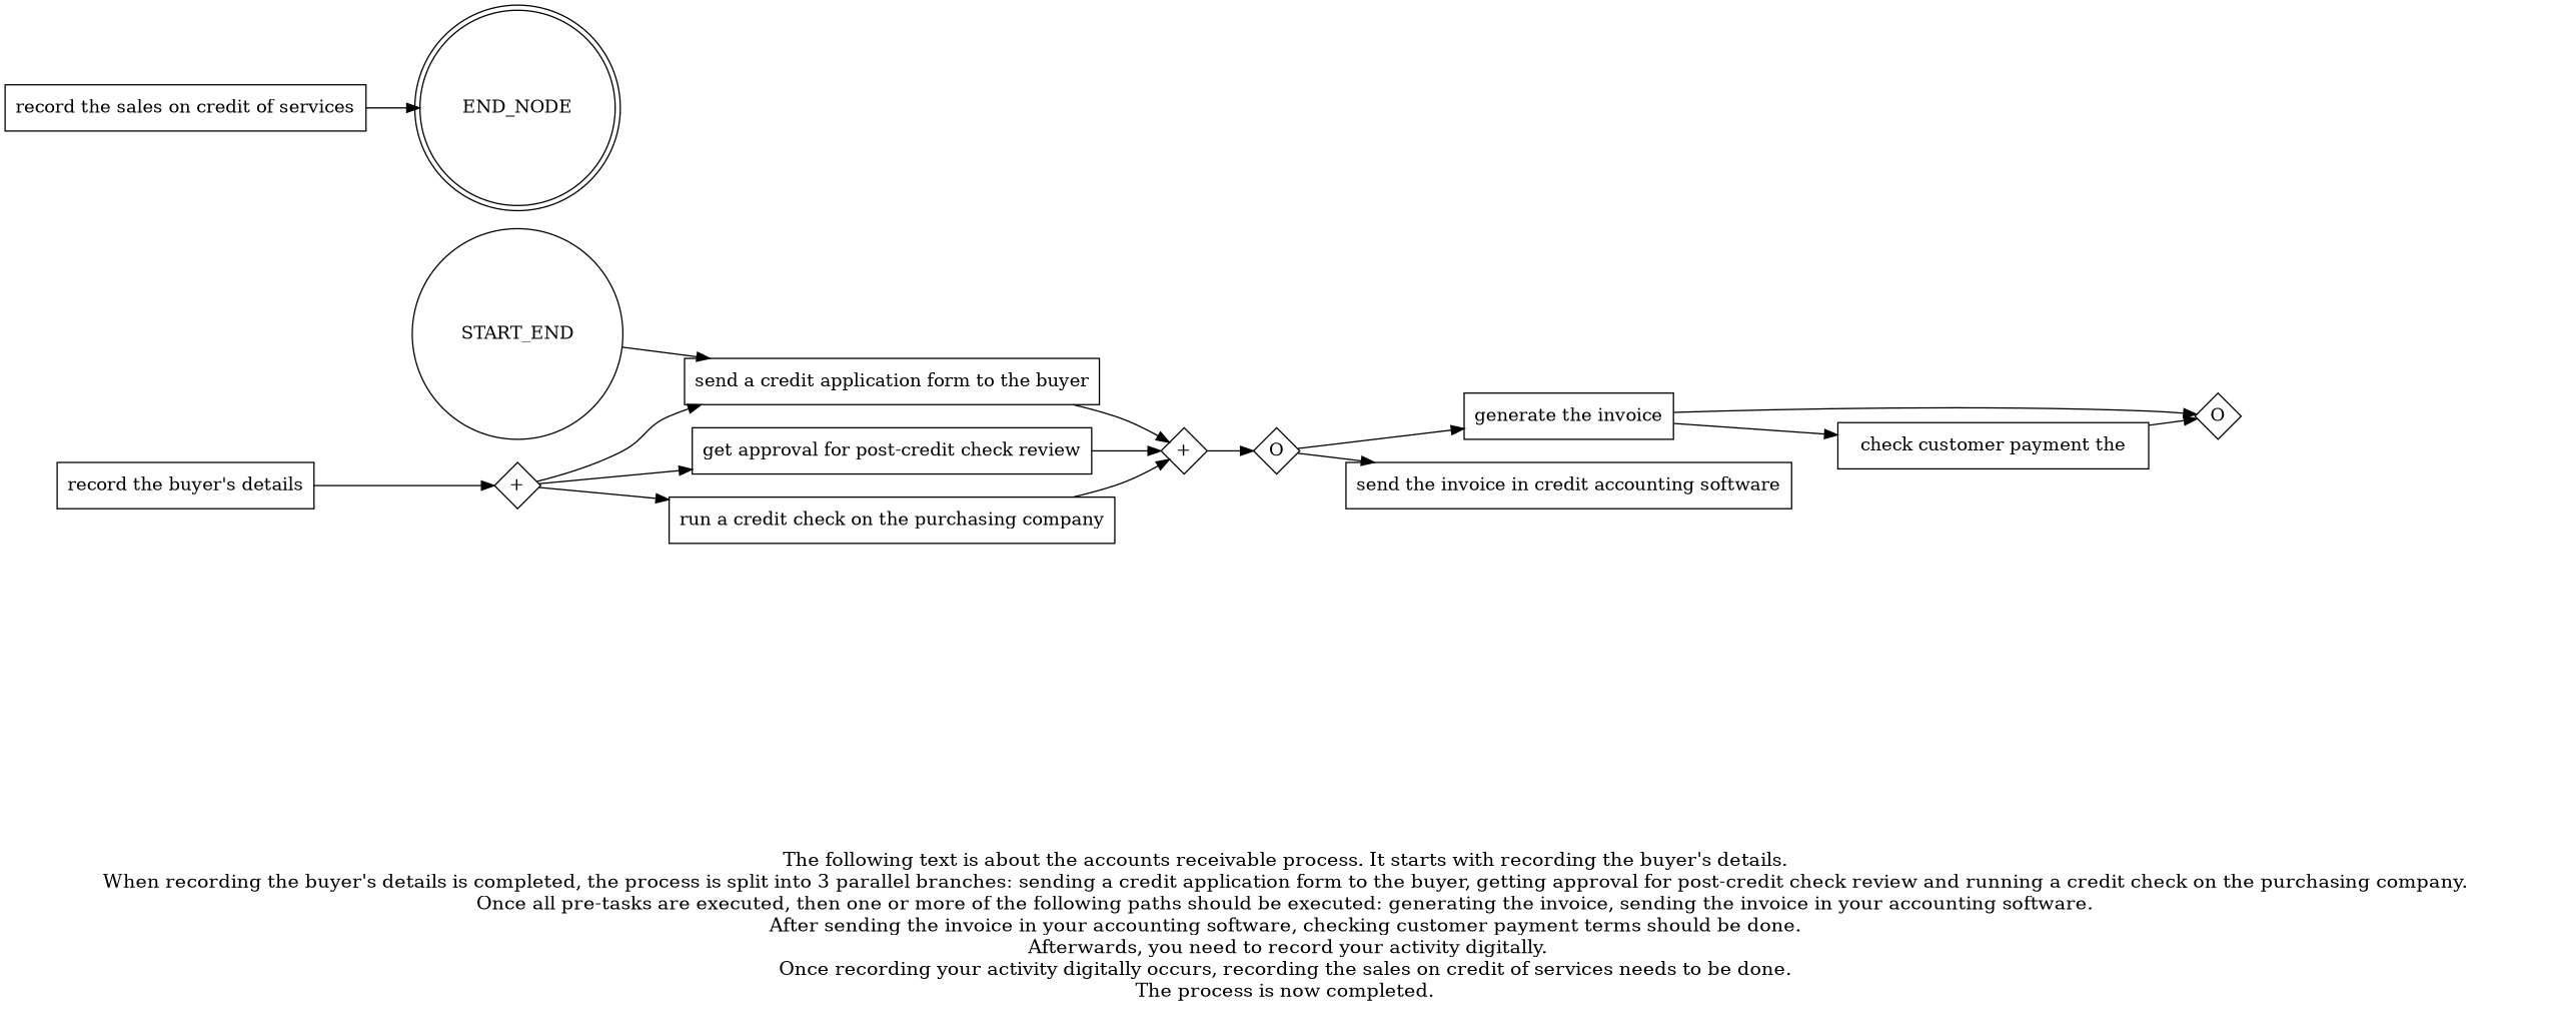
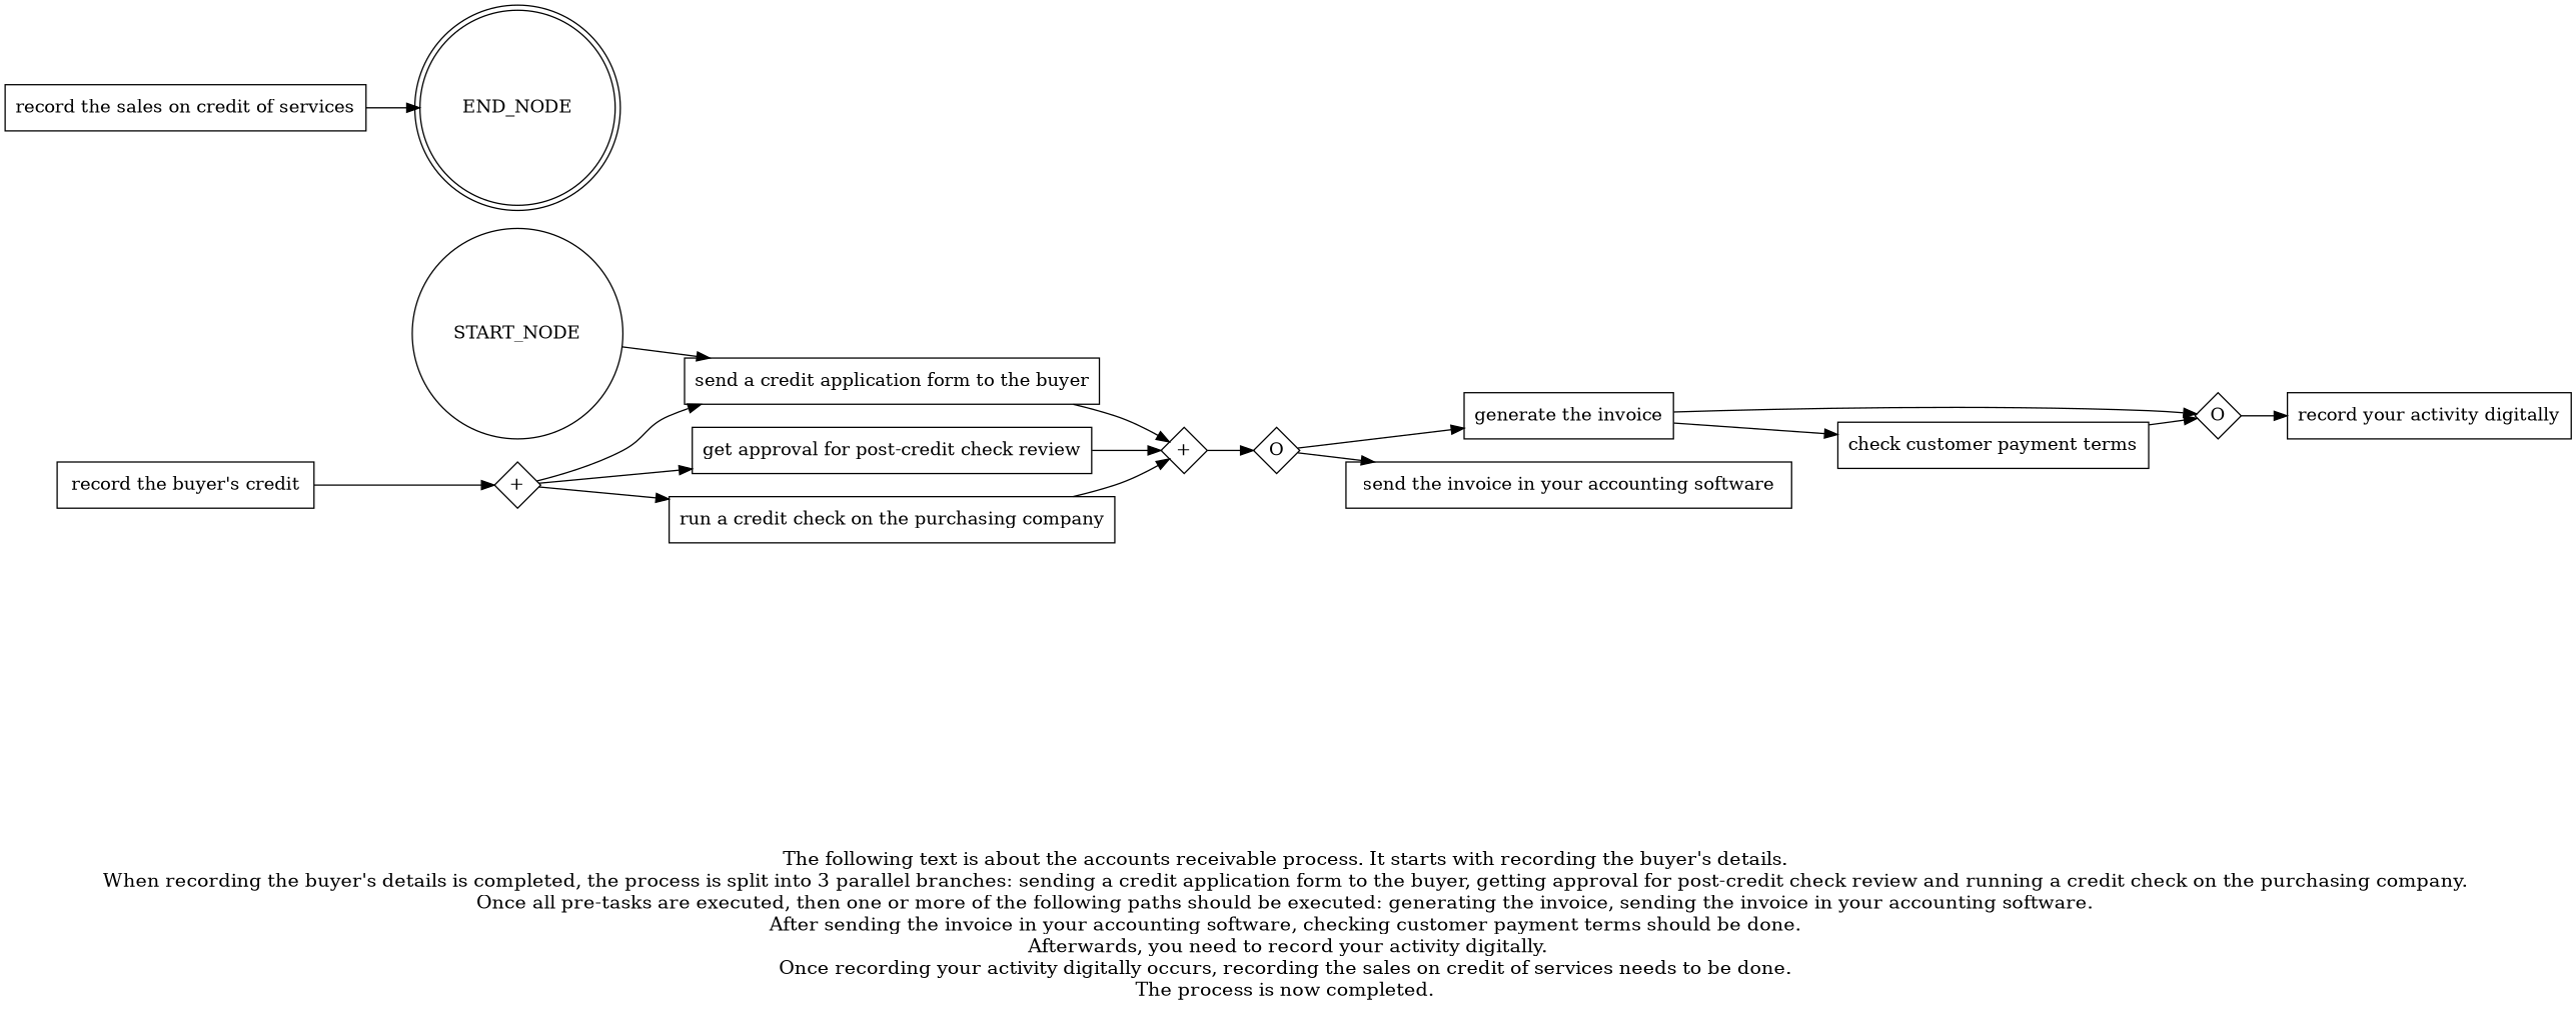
  digraph {
    fontsize=15
    label="\n\n\nThe following text is about the accounts receivable process. It starts with recording the buyer's details. \nWhen recording the buyer's details is completed, the process is split into 3 parallel branches: sending a credit application form to the buyer, getting approval for post-credit check review and running a credit check on the purchasing company. \nOnce all pre-tasks are executed, then one or more of the following paths should be executed: generating the invoice, sending the invoice in your accounting software. \nAfter sending the invoice in your accounting software, checking customer payment terms should be done. \nAfterwards, you need to record your activity digitally.\nOnce recording your activity digitally occurs, recording the sales on credit of services needs to be done. \nThe process is now completed. \n"
    rankdir=LR
    node [shape=box]
-   "record the buyer's details"
+   "record the buyer's details" [label="record the buyer's credit"]
    n2 [fixedsize=true label="+" shape=diamond width=0.5]
    "send a credit application form to the buyer"
    "get approval for post-credit check review"
    "run a credit check on the purchasing company"
    n6 [fixedsize=true label="+" shape=diamond width=0.5]
    n7 [fixedsize=true label=O shape=diamond width=0.5]
    "generate the invoice"
-   "send the invoice in your accounting software" [label="send the invoice in credit accounting software"]
+   "send the invoice in your accounting software"
    n10 [fixedsize=true label=O shape=diamond width=0.5]
-   "check customer payment terms" [label="check customer payment the"]
+   "check customer payment terms"
+   "record your activity digitally"
    "record the sales on credit of services"
    END_NODE [shape=doublecircle width=0.2]
-   START_NODE [shape=circle width=0.3 label=START_END]
+   START_NODE [shape=circle width=0.3]
    subgraph sub_1 {
      "record the buyer's details"
      n2
      "send a credit application form to the buyer"
      "get approval for post-credit check review"
      "run a credit check on the purchasing company"
      n6
      n7
      "generate the invoice"
      "send the invoice in your accounting software"
      n10
      "check customer payment terms"
+     "record your activity digitally"
      "record the sales on credit of services"
    }
    "record the buyer's details" -> n2
    n2 -> "send a credit application form to the buyer"
    n2 -> "get approval for post-credit check review"
    n2 -> "run a credit check on the purchasing company"
    "send a credit application form to the buyer" -> n6
    "get approval for post-credit check review" -> n6
    "run a credit check on the purchasing company" -> n6
    n6 -> n7
    n7 -> "generate the invoice"
    n7 -> "send the invoice in your accounting software"
    "generate the invoice" -> n10
    "generate the invoice" -> "check customer payment terms"
+   n10 -> "record your activity digitally"
    "check customer payment terms" -> n10
    "record the sales on credit of services" -> END_NODE
    START_NODE -> "send a credit application form to the buyer"
  }
